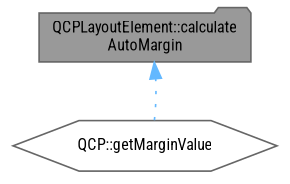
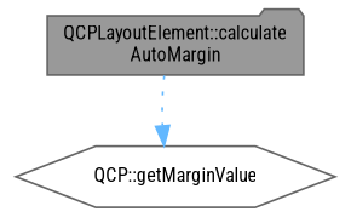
  digraph {
    rankdir=TB
    fontname="Roboto Condensed"
    node [fontname="Roboto Condensed" fontsize=10 style=filled]
    n1 [color=gray40 fillcolor=grey60 fontcolor=black height=0.2 label="QCPLayoutElement::calculate\lAutoMargin" shape=folder width=0.4]
    n2 [color=grey40 fillcolor=white height=0.2 label="QCP::getMarginValue" shape=hexagon width=0.4]
-   n2 -> n1 [color=steelblue1 fontname="Roboto Condensed" fontsize=10 labelfontname=Helvetica labelfontsize=10 style=dotted arrowhead=normal]
+   n1 -> n2 [color=steelblue1 fontname="Roboto Condensed" fontsize=10 labelfontname=Helvetica labelfontsize=10 style=dotted arrowhead=normal]
  }
